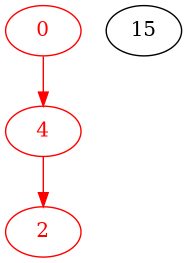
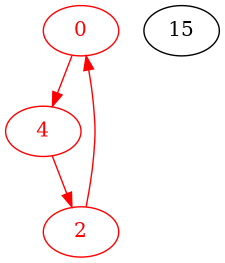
  digraph {
    node [color=red fontcolor=red]
    edge [color=red]
    0
    4
    2
    15 [color=black fontcolor=black]
    0 -> 4
    4 -> 2
+   2 -> 0
  }
